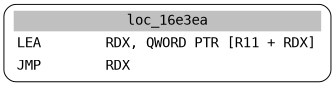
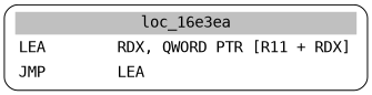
  digraph {
    rankdir=LR
    fontname="DejaVu Sans Mono"
-   n1 [fontname="DejaVu Sans Mono" label=<<table border="0" cellborder="0" cellpadding="3"><tr><td align="center" colspan="2" bgcolor="grey">loc_16e3ea</td></tr><tr><td align="left">LEA        RDX, QWORD PTR [R11 + RDX]</td></tr><tr><td align="left">JMP        RDX</td></tr></table>> shape=Mrecord]
+   n1 [fontname="DejaVu Sans Mono" label=<<table border="0" cellborder="0" cellpadding="3"><tr><td align="center" colspan="2" bgcolor="grey">loc_16e3ea</td></tr><tr><td align="left">LEA        RDX, QWORD PTR [R11 + RDX]</td></tr><tr><td align="left">JMP        LEA</td></tr></table>> shape=Mrecord]
  }
